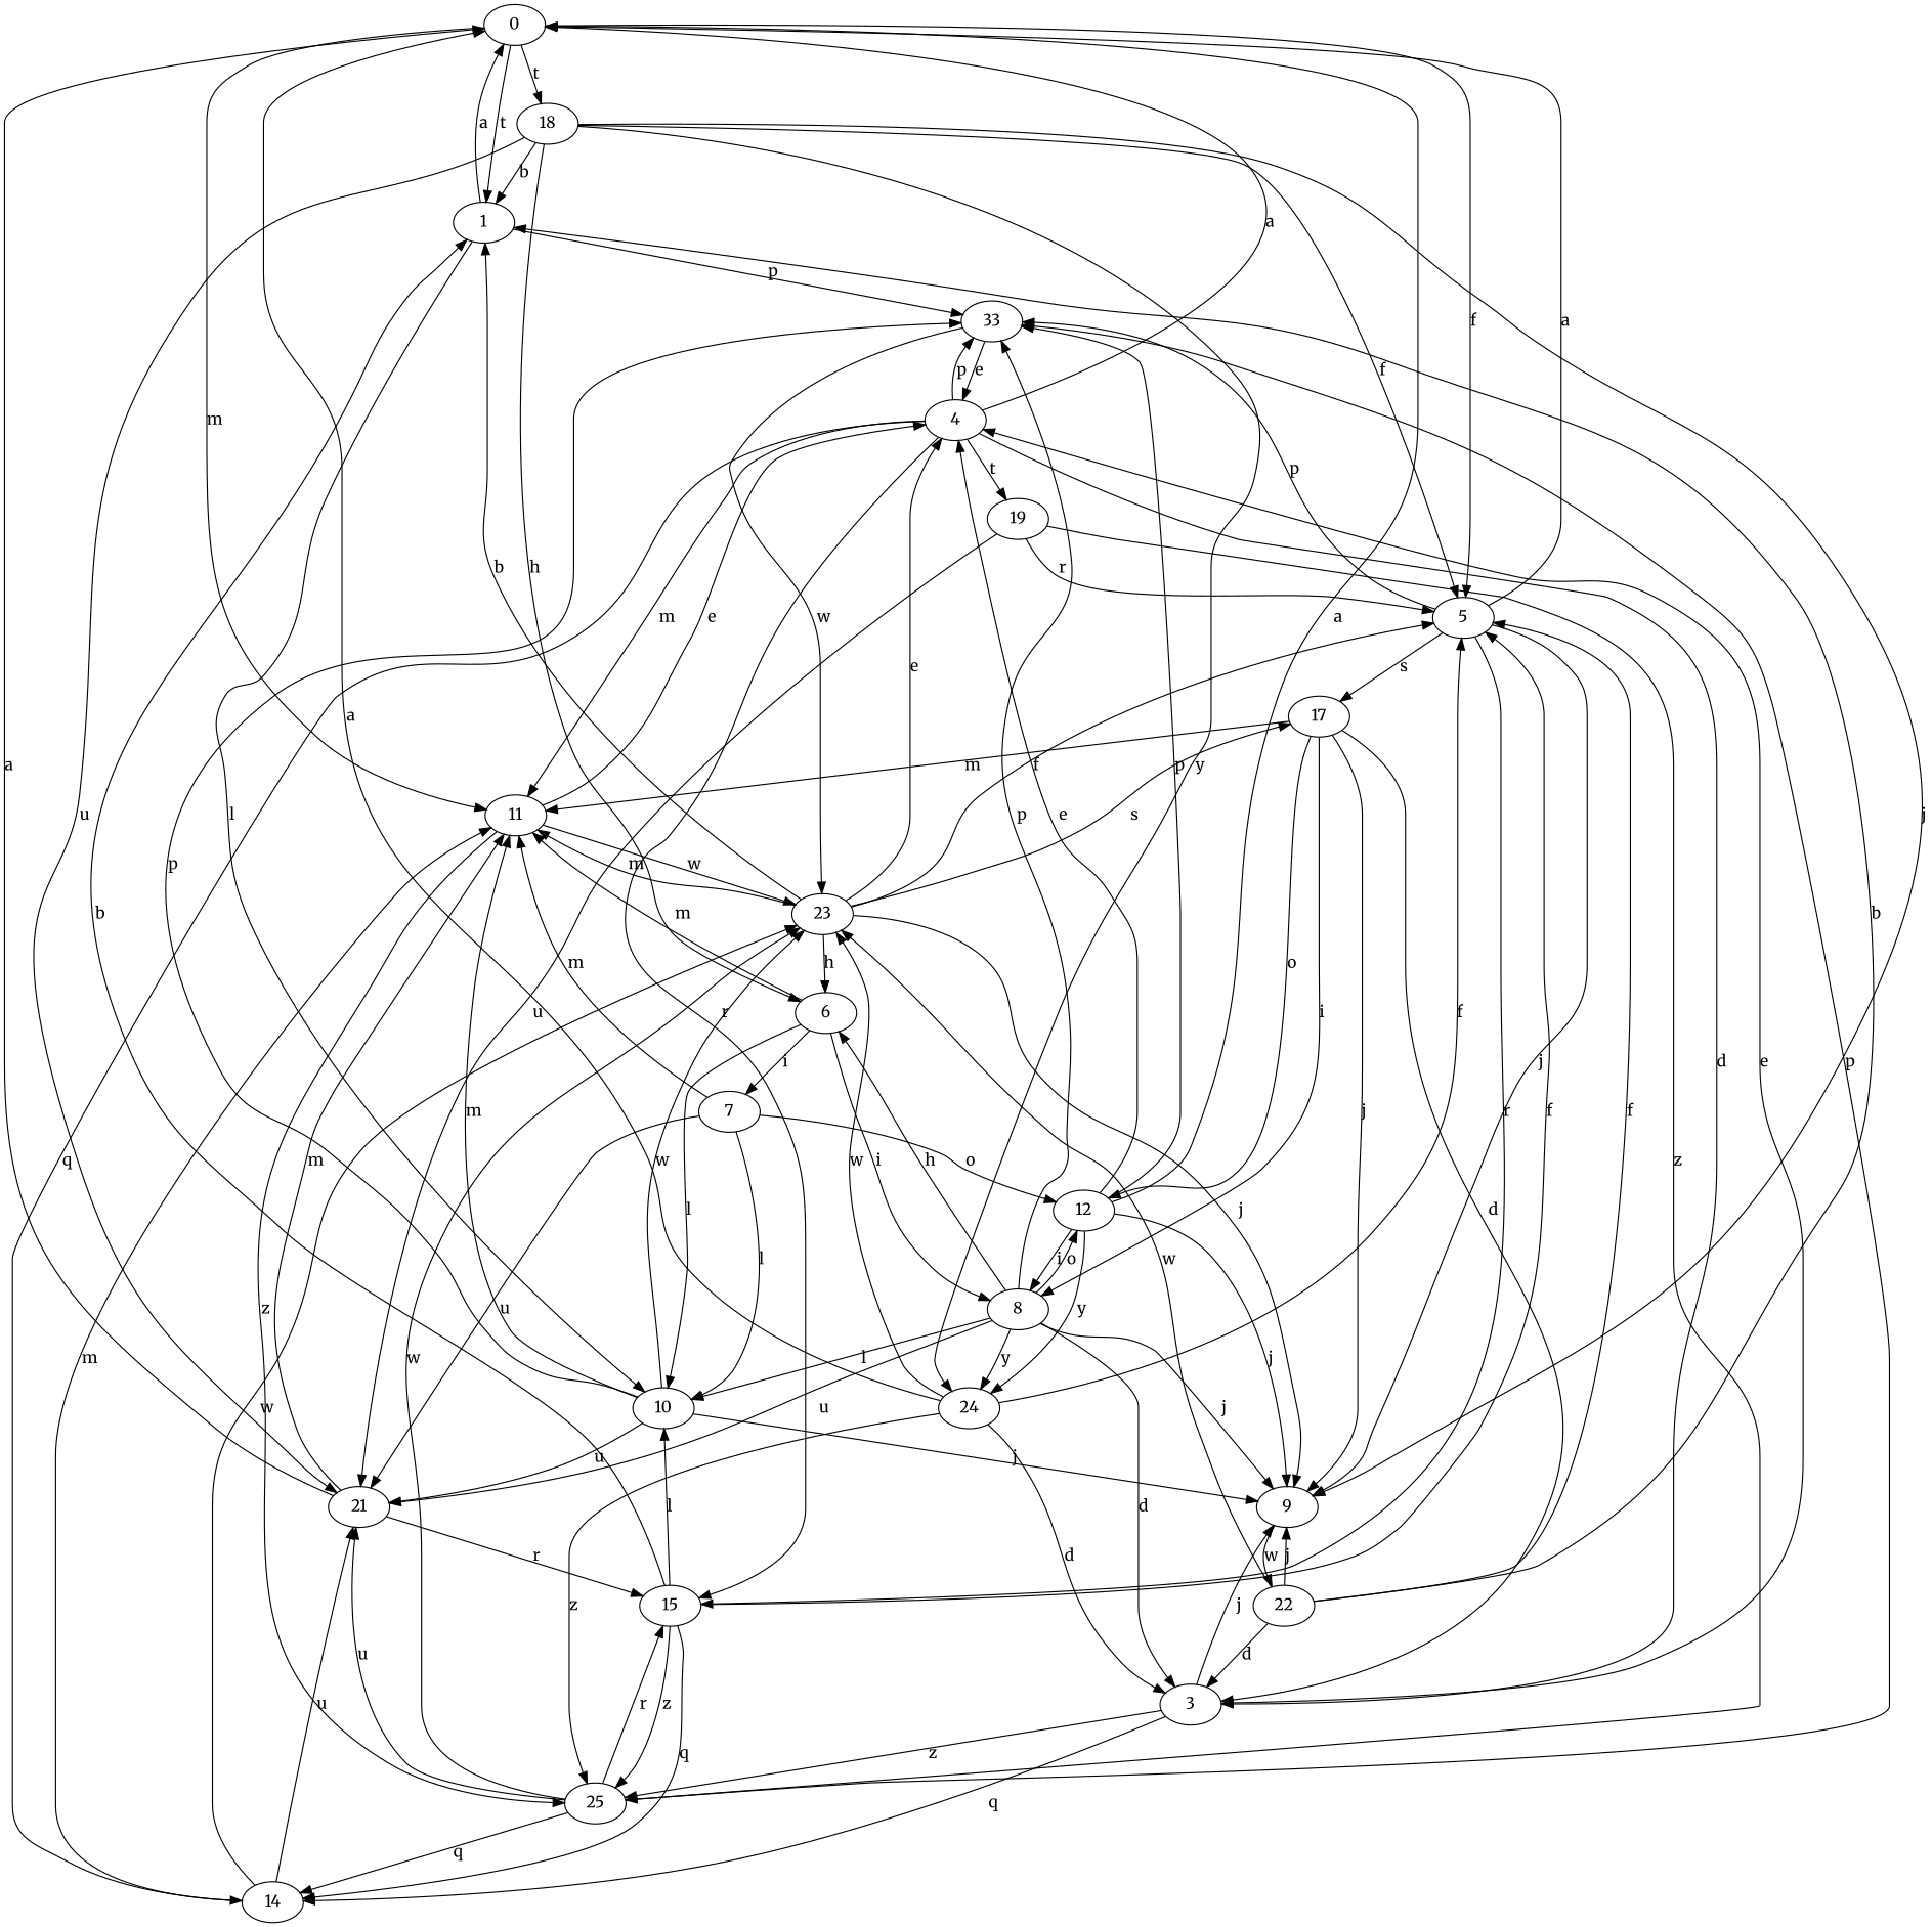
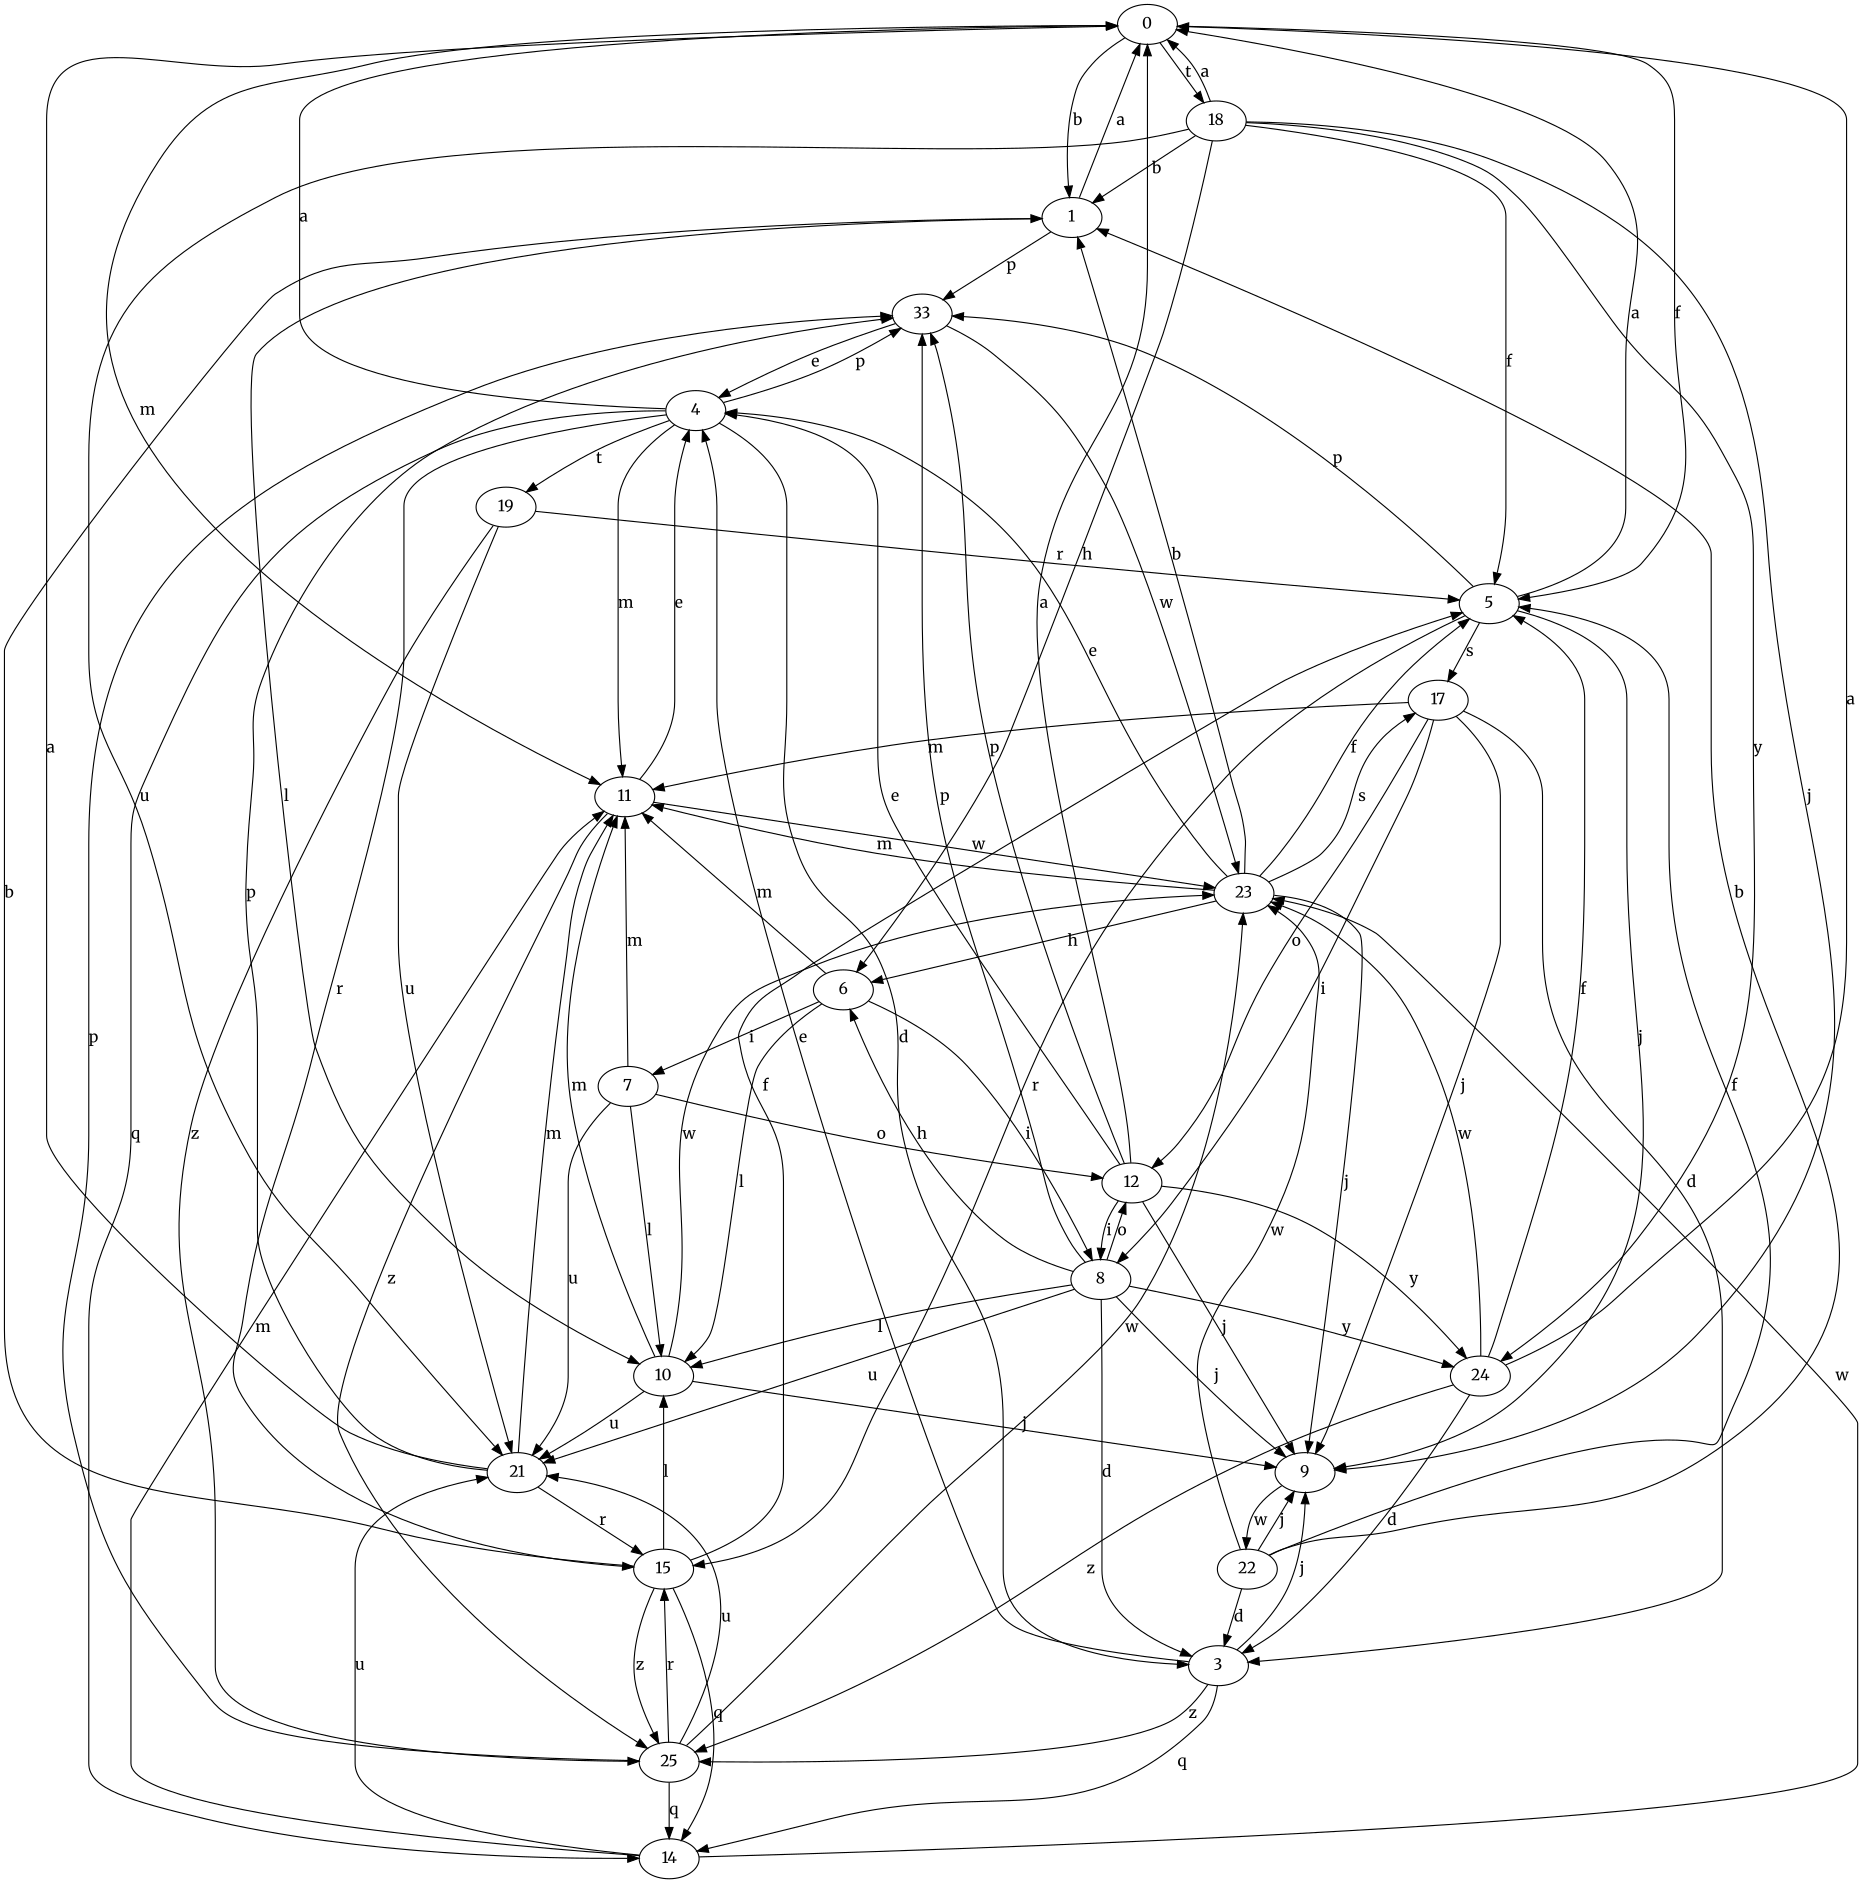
  strict digraph {
    fontname=Merriweather
    node [fontname=Merriweather]
    edge [fontname=Merriweather]
    0
    1
    5
    11
    18
    10
    n7 [label=33]
    9
    15
    17
    4
    25
    23
    6
    21
    24
    3
    14
    19
    22
    8
    12
    7
-   0 -> 1 [label=t]
+   0 -> 1 [label=b]
    0 -> 5 [label=f]
    0 -> 11 [label=m]
    0 -> 18 [label=t]
    1 -> 0 [label=a]
    1 -> 10 [label=l]
    1 -> n7 [label=p]
    5 -> 0 [label=a]
    5 -> n7 [label=p]
    5 -> 9 [label=j]
    5 -> 15 [label=r]
    5 -> 17 [label=s]
    11 -> 4 [label=e]
    11 -> 25 [label=z]
    11 -> 23 [label=w]
+   18 -> 0 [label=a]
    18 -> 1 [label=b]
    18 -> 5 [label=f]
    18 -> 9 [label=j]
    18 -> 6 [label=h]
    18 -> 21 [label=u]
    18 -> 24 [label=y]
    10 -> 11 [label=m]
    10 -> 9 [label=j]
    10 -> 23 [label=w]
    10 -> 21 [label=u]
    n7 -> 4 [label=e]
    n7 -> 23 [label=w]
    9 -> 22 [label=w]
    15 -> 1 [label=b]
    15 -> 5 [label=f]
    15 -> 10 [label=l]
    15 -> 25 [label=z]
    15 -> 14 [label=q]
    17 -> 11 [label=m]
    17 -> 9 [label=j]
    17 -> 3 [label=d]
    17 -> 8 [label=i]
    17 -> 12 [label=o]
    4 -> 0 [label=a]
    4 -> 11 [label=m]
    4 -> n7 [label=p]
    4 -> 15 [label=r]
    4 -> 3 [label=d]
    4 -> 14 [label=q]
    4 -> 19 [label=t]
    25 -> n7 [label=p]
    25 -> 15 [label=r]
    25 -> 23 [label=w]
    25 -> 21 [label=u]
    25 -> 14 [label=q]
    23 -> 1 [label=b]
    23 -> 5 [label=f]
    23 -> 11 [label=m]
    23 -> 9 [label=j]
    23 -> 17 [label=s]
    23 -> 4 [label=e]
    23 -> 6 [label=h]
    6 -> 11 [label=m]
    6 -> 10 [label=l]
    6 -> 8 [label=i]
    6 -> 7 [label=i]
    21 -> 0 [label=a]
    21 -> 11 [label=m]
-   10 -> n7 [label=p]
+   21 -> n7 [label=p]
    21 -> 15 [label=r]
    24 -> 0 [label=a]
    24 -> 5 [label=f]
    24 -> 25 [label=z]
    24 -> 23 [label=w]
    24 -> 3 [label=d]
    3 -> 9 [label=j]
    3 -> 4 [label=e]
    3 -> 25 [label=z]
    3 -> 14 [label=q]
    14 -> 11 [label=m]
    14 -> 23 [label=w]
    14 -> 21 [label=u]
    19 -> 5 [label=r]
    19 -> 25 [label=z]
    19 -> 21 [label=u]
    22 -> 1 [label=b]
    22 -> 5 [label=f]
    22 -> 9 [label=j]
    22 -> 23 [label=w]
    22 -> 3 [label=d]
    8 -> 10 [label=l]
    8 -> n7 [label=p]
    8 -> 9 [label=j]
    8 -> 6 [label=h]
    8 -> 21 [label=u]
    8 -> 24 [label=y]
    8 -> 3 [label=d]
    8 -> 12 [label=o]
    12 -> 0 [label=a]
    12 -> n7 [label=p]
    12 -> 9 [label=j]
    12 -> 4 [label=e]
    12 -> 24 [label=y]
    12 -> 8 [label=i]
    7 -> 11 [label=m]
    7 -> 10 [label=l]
    7 -> 21 [label=u]
    7 -> 12 [label=o]
  }
